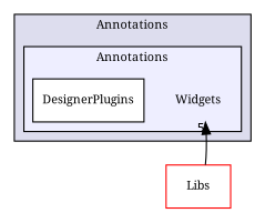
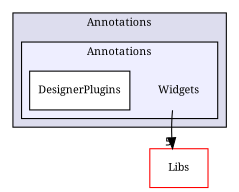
  digraph {
    compound=true
    fontname="Noto Serif"
    node [fontname="Noto Serif" fontsize=10 shape=box]
    n1 [label=Widgets shape=plaintext]
    n2 [color=black fillcolor=white label=DesignerPlugins style=filled]
    n3 [color=red label=Libs]
    subgraph cluster_1 {
      bgcolor="#ddddee"
      fontsize=10
      label=Annotations
      pencolor=black
      subgraph cluster_2 {
        bgcolor="#eeeeff"
        fontsize=10
        pencolor=black
        n1
        n2
      }
    }
-   n3 -> n1 [headlabel=5 labeldistance=1.5 labelfontname=Helvetica labelfontsize=10 fontname="Noto Serif"]
+   n1 -> n3 [headlabel=5 labeldistance=1.5 labelfontname=Helvetica labelfontsize=10 fontname="Noto Serif"]
  }
